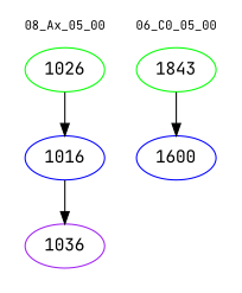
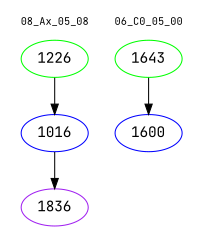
  digraph {
    fontname="JetBrains Mono"
    node [color=green fontname="JetBrains Mono"]
    edge [color=black fontname="JetBrains Mono"]
-   n1 [label=1026]
+   n1 [label=1226]
    n2 [color=blue label=1016]
-   n3 [color=purple label=1036]
-   n4 [label=1843]
+   n3 [color=purple label=1836]
+   n4 [label=1643]
    n5 [color=blue label=1600]
    subgraph cluster_1 {
      color=white
      fontsize=10
-     label="08_Ax_05_00"
+     label="08_Ax_05_08"
      n1
      n2
      n3
    }
    subgraph cluster_2 {
      color=white
      fontsize=10
      label="06_C0_05_00"
      n4
      n5
    }
    n1 -> n2
    n2 -> n3
    n4 -> n5
  }
